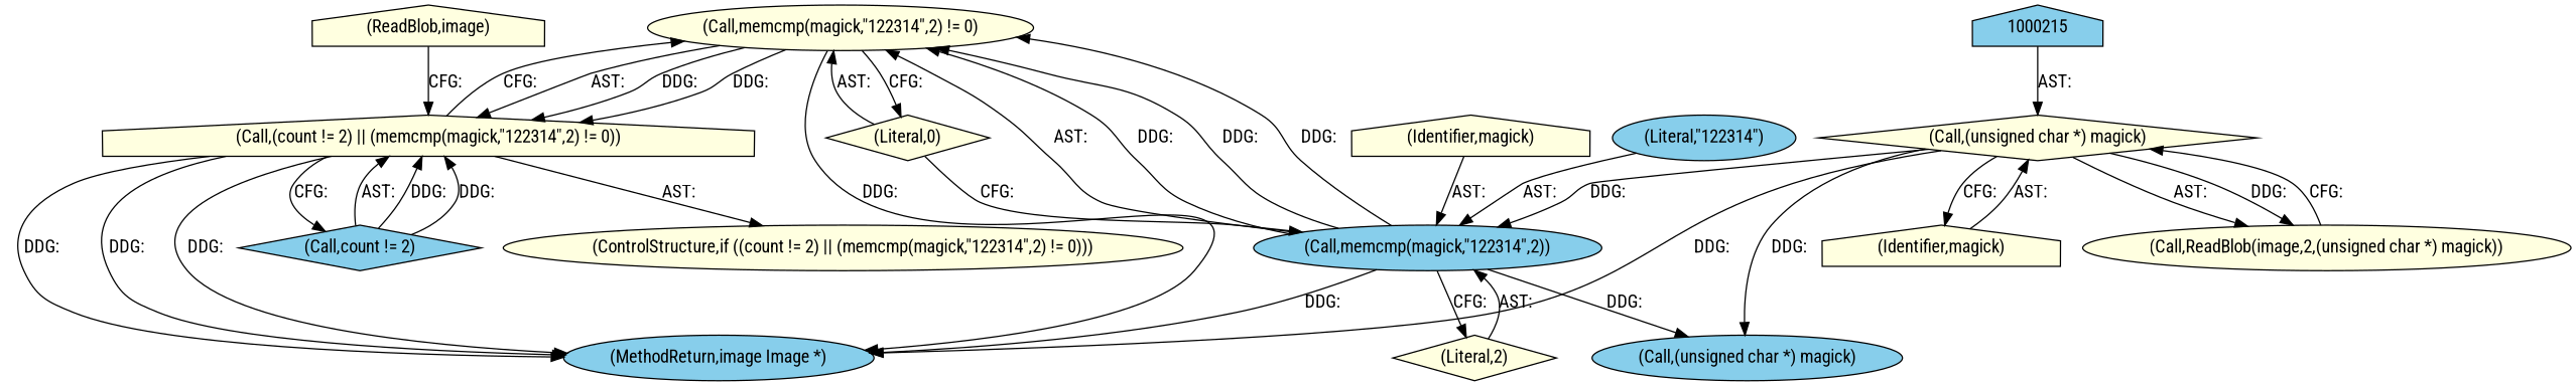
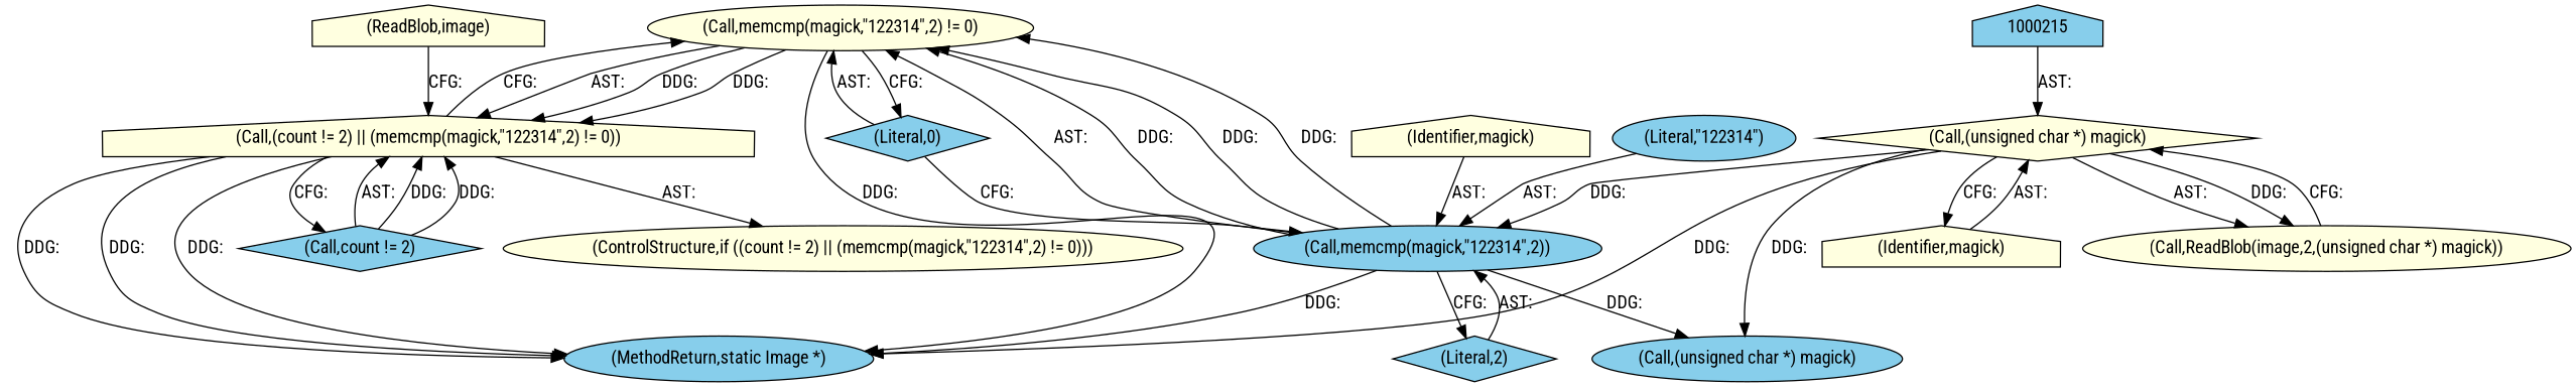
  digraph {
    fontname="Roboto Condensed"
    node [fillcolor=lightyellow fontname="Roboto Condensed" shape=ellipse style=filled]
    edge [fontname="Roboto Condensed"]
    n1 [label="(Call,memcmp(magick,\"\122\314\",2) != 0)"]
    n2 [label="(Call,(count != 2) || (memcmp(magick,\"\122\314\",2) != 0))" shape=house]
-   n3 [fillcolor=skyblue label="(MethodReturn,image Image *)"]
-   n4 [label="(Literal,0)" shape=diamond]
+   n3 [fillcolor=skyblue label="(MethodReturn,static Image *)"]
+   n4 [fillcolor=skyblue label="(Literal,0)" shape=diamond]
    n5 [fillcolor=skyblue label="(Call,count != 2)" shape=diamond]
    n6 [label="(ControlStructure,if ((count != 2) || (memcmp(magick,\"\122\314\",2) != 0)))"]
    n7 [fillcolor=skyblue label="(Call,memcmp(magick,\"\122\314\",2))"]
-   n8 [label="(Literal,2)" shape=diamond]
+   n8 [fillcolor=skyblue label="(Literal,2)" shape=diamond]
    n9 [fillcolor=skyblue label="(Call,(unsigned char *) magick)"]
    n10 [label="(Call,(unsigned char *) magick)" shape=diamond]
    n11 [label="(Identifier,magick)" shape=house]
    n12 [label="(Call,ReadBlob(image,2,(unsigned char *) magick))"]
    n13 [label="(ReadBlob,image)" shape=house]
    n14 [label="(Identifier,magick)" shape=house]
    n15 [fillcolor=skyblue label="(Literal,\"\122\314\")"]
    1000215 [fillcolor=skyblue shape=house]
    n1 -> n2 [label="AST: "]
    n1 -> n2 [label="DDG: "]
    n1 -> n2 [label="DDG: "]
    n1 -> n3 [label="DDG: "]
    n1 -> n4 [label="CFG: "]
    n2 -> n1 [label="CFG: "]
    n2 -> n3 [label="DDG: "]
    n2 -> n3 [label="DDG: "]
    n2 -> n3 [label="DDG: "]
    n2 -> n5 [label="CFG: "]
    n2 -> n6 [label="AST: "]
    n4 -> n1 [label="AST: "]
    n4 -> n7 [label="CFG: "]
    n5 -> n2 [label="AST: "]
    n5 -> n2 [label="DDG: "]
    n5 -> n2 [label="DDG: "]
    n7 -> n1 [label="AST: "]
    n7 -> n1 [label="DDG: "]
    n7 -> n1 [label="DDG: "]
    n7 -> n1 [label="DDG: "]
    n7 -> n3 [label="DDG: "]
    n7 -> n8 [label="CFG: "]
    n7 -> n9 [label="DDG: "]
    n8 -> n7 [label="AST: "]
    n10 -> n3 [label="DDG: "]
    n10 -> n7 [label="DDG: "]
    n10 -> n9 [label="DDG: "]
    n10 -> n11 [label="CFG: "]
    n10 -> n12 [label="AST: "]
    n10 -> n12 [label="DDG: "]
    n11 -> n10 [label="AST: "]
    n12 -> n10 [label="CFG: "]
    n13 -> n2 [label="CFG: "]
    n14 -> n7 [label="AST: "]
    n15 -> n7 [label="AST: "]
    1000215 -> n10 [label="AST: "]
  }
